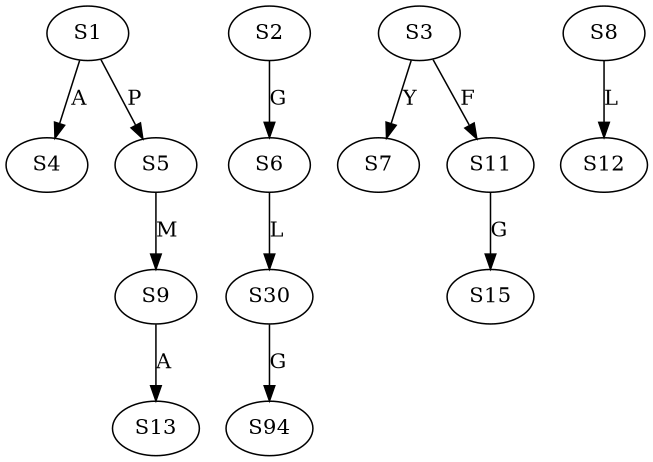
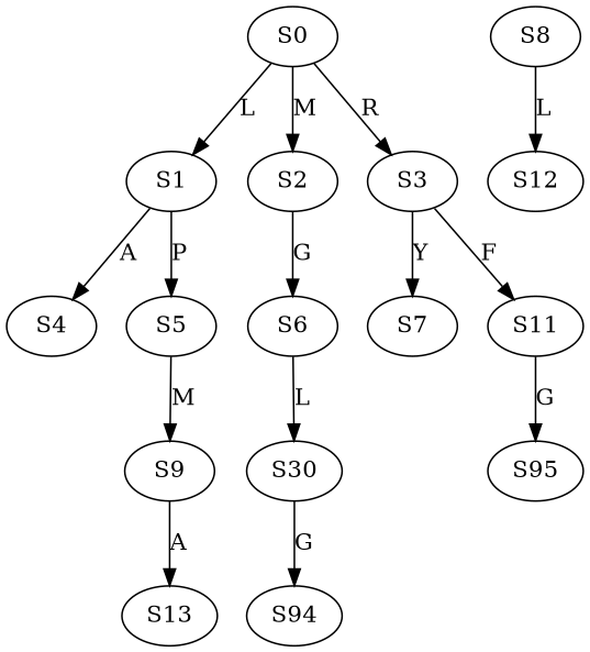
  strict digraph {
+   S0
    S1
    S2
    S3
    S4
    S5
    S6
    S7
    S11
    S9
    n11 [label=S30]
    S8
    S12
    S13
    n15 [label=S94]
-   S15
+   S15 [label=S95]
+   S0 -> S1 [label=L]
+   S0 -> S2 [label=M]
+   S0 -> S3 [label=R]
    S1 -> S4 [label=A]
    S1 -> S5 [label=P]
    S2 -> S6 [label=G]
    S3 -> S7 [label=Y]
    S3 -> S11 [label=F]
    S5 -> S9 [label=M]
    S6 -> n11 [label=L]
    S11 -> S15 [label=G]
    S9 -> S13 [label=A]
    n11 -> n15 [label=G]
    S8 -> S12 [label=L]
  }
